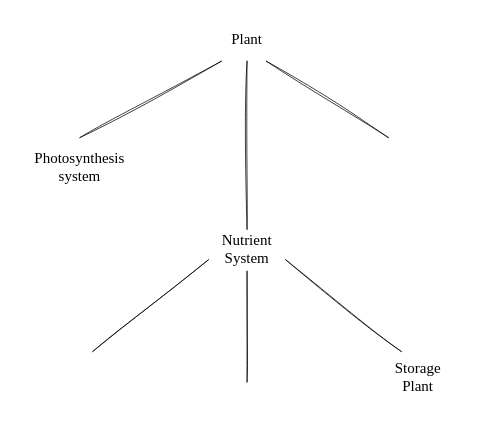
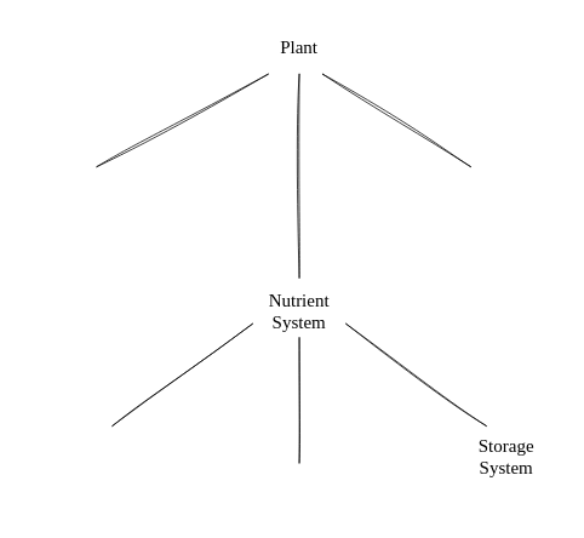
  <mxCell id="0" />
  <mxCell id="1" parent="0" />
  <mxCell id="2" value="" style="group;fontColor=#000000;" vertex="1" connectable="0" parent="1"><mxGeometry x="20" y="20" width="600" height="550" as="geometry" /></mxCell>
  <mxCell id="3" value="Plant" style="text;html=1;strokeColor=none;fillColor=none;align=center;verticalAlign=middle;whiteSpace=wrap;rounded=0;sketch=1;hachureGap=4;jiggle=2;curveFitting=1;fontFamily=Architects Daughter;fontSource=https%3A%2F%2Ffonts.googleapis.com%2Fcss%3Ffamily%3DArchitects%2BDaughter;fontSize=20;" vertex="1" parent="2"><mxGeometry x="257.143" width="102.857" height="61.111" as="geometry" /></mxCell>
  <mxCell id="4" value="" style="endArrow=none;html=1;sketch=1;hachureGap=4;jiggle=2;curveFitting=1;fontFamily=Architects Daughter;fontSource=https%3A%2F%2Ffonts.googleapis.com%2Fcss%3Ffamily%3DArchitects%2BDaughter;fontSize=16;" edge="1" parent="2"><mxGeometry width="50" height="50" relative="1" as="geometry"><mxPoint x="85.714" y="162.963" as="sourcePoint" /><mxPoint x="274.286" y="61.111" as="targetPoint" /></mxGeometry></mxCell>
- <mxCell id="5" value="Photosynthesis system" style="text;html=1;strokeColor=none;fillColor=none;align=center;verticalAlign=middle;whiteSpace=wrap;rounded=0;sketch=1;hachureGap=4;jiggle=2;curveFitting=1;fontFamily=Architects Daughter;fontSource=https%3A%2F%2Ffonts.googleapis.com%2Fcss%3Ffamily%3DArchitects%2BDaughter;fontSize=20;" vertex="1" parent="2"><mxGeometry y="170.003" width="171.429" height="61.111" as="geometry" /></mxCell>
  <mxCell id="6" value="" style="endArrow=none;html=1;sketch=1;hachureGap=4;jiggle=2;curveFitting=1;fontFamily=Architects Daughter;fontSource=https%3A%2F%2Ffonts.googleapis.com%2Fcss%3Ffamily%3DArchitects%2BDaughter;fontSize=16;entryX=0.75;entryY=1;entryDx=0;entryDy=0;" edge="1" parent="2" target="3"><mxGeometry width="50" height="50" relative="1" as="geometry"><mxPoint x="497.143" y="162.963" as="sourcePoint" /><mxPoint x="291.429" y="81.481" as="targetPoint" /></mxGeometry></mxCell>
  <mxCell id="7" value="" style="endArrow=none;html=1;sketch=1;hachureGap=4;jiggle=2;curveFitting=1;fontFamily=Architects Daughter;fontSource=https%3A%2F%2Ffonts.googleapis.com%2Fcss%3Ffamily%3DArchitects%2BDaughter;fontSize=16;entryX=0.5;entryY=1;entryDx=0;entryDy=0;" edge="1" parent="2" target="3"><mxGeometry width="50" height="50" relative="1" as="geometry"><mxPoint x="308.571" y="285.185" as="sourcePoint" /><mxPoint x="291.429" y="81.481" as="targetPoint" /></mxGeometry></mxCell>
- <mxCell id="8" value="Nutrient System" style="text;html=1;strokeColor=none;fillColor=none;align=center;verticalAlign=middle;whiteSpace=wrap;rounded=0;sketch=1;hachureGap=4;jiggle=2;curveFitting=1;fontFamily=Architects Daughter;fontSource=https%3A%2F%2Ffonts.googleapis.com%2Fcss%3Ffamily%3DArchitects%2BDaughter;fontSize=20;" vertex="1" parent="2"><mxGeometry x="257.143" y="279.996" width="102.857" height="61.111" as="geometry" /></mxCell>
+ <mxCell id="8" value="Nutrient System" style="text;html=1;strokeColor=none;fillColor=none;align=center;verticalAlign=middle;whiteSpace=wrap;rounded=0;sketch=1;hachureGap=4;jiggle=2;curveFitting=1;fontFamily=Architects Daughter;fontSource=https%3A%2F%2Ffonts.googleapis.com%2Fcss%3Ffamily%3DArchitects%2BDaughter;fontSize=20;" vertex="1" parent="2"><mxGeometry x="257.143" y="289.996" width="102.857" height="61.111" as="geometry" /></mxCell>
  <mxCell id="9" value="" style="endArrow=none;html=1;sketch=1;hachureGap=4;jiggle=2;curveFitting=1;fontFamily=Architects Daughter;fontSource=https%3A%2F%2Ffonts.googleapis.com%2Fcss%3Ffamily%3DArchitects%2BDaughter;fontSize=16;entryX=0;entryY=0.75;entryDx=0;entryDy=0;" edge="1" parent="2" target="8"><mxGeometry width="50" height="50" relative="1" as="geometry"><mxPoint x="102.857" y="448.148" as="sourcePoint" /><mxPoint x="240" y="366.667" as="targetPoint" /></mxGeometry></mxCell>
  <mxCell id="10" value="" style="endArrow=none;html=1;sketch=1;hachureGap=4;jiggle=2;curveFitting=1;fontFamily=Architects Daughter;fontSource=https%3A%2F%2Ffonts.googleapis.com%2Fcss%3Ffamily%3DArchitects%2BDaughter;fontSize=16;entryX=0.5;entryY=1;entryDx=0;entryDy=0;" edge="1" parent="2" target="8"><mxGeometry width="50" height="50" relative="1" as="geometry"><mxPoint x="308.571" y="488.889" as="sourcePoint" /><mxPoint x="307.714" y="387.037" as="targetPoint" /></mxGeometry></mxCell>
  <mxCell id="11" value="" style="endArrow=none;html=1;sketch=1;hachureGap=4;jiggle=2;curveFitting=1;fontFamily=Architects Daughter;fontSource=https%3A%2F%2Ffonts.googleapis.com%2Fcss%3Ffamily%3DArchitects%2BDaughter;fontSize=16;entryX=1;entryY=0.75;entryDx=0;entryDy=0;" edge="1" parent="2" target="8"><mxGeometry width="50" height="50" relative="1" as="geometry"><mxPoint x="514.286" y="448.148" as="sourcePoint" /><mxPoint x="377.143" y="366.667" as="targetPoint" /></mxGeometry></mxCell>
- <mxCell id="12" value="Storage Plant" style="text;html=1;strokeColor=none;fillColor=none;align=center;verticalAlign=middle;whiteSpace=wrap;rounded=0;sketch=1;hachureGap=4;jiggle=2;curveFitting=1;fontFamily=Architects Daughter;fontSource=https%3A%2F%2Ffonts.googleapis.com%2Fcss%3Ffamily%3DArchitects%2BDaughter;fontSize=20;" vertex="1" parent="2"><mxGeometry x="485.003" y="449.999" width="102.857" height="61.111" as="geometry" /></mxCell>
+ <mxCell id="12" value="Storage System" style="text;html=1;strokeColor=none;fillColor=none;align=center;verticalAlign=middle;whiteSpace=wrap;rounded=0;sketch=1;hachureGap=4;jiggle=2;curveFitting=1;fontFamily=Architects Daughter;fontSource=https%3A%2F%2Ffonts.googleapis.com%2Fcss%3Ffamily%3DArchitects%2BDaughter;fontSize=20;" vertex="1" parent="2"><mxGeometry x="485.003" y="449.999" width="102.857" height="61.111" as="geometry" /></mxCell>
